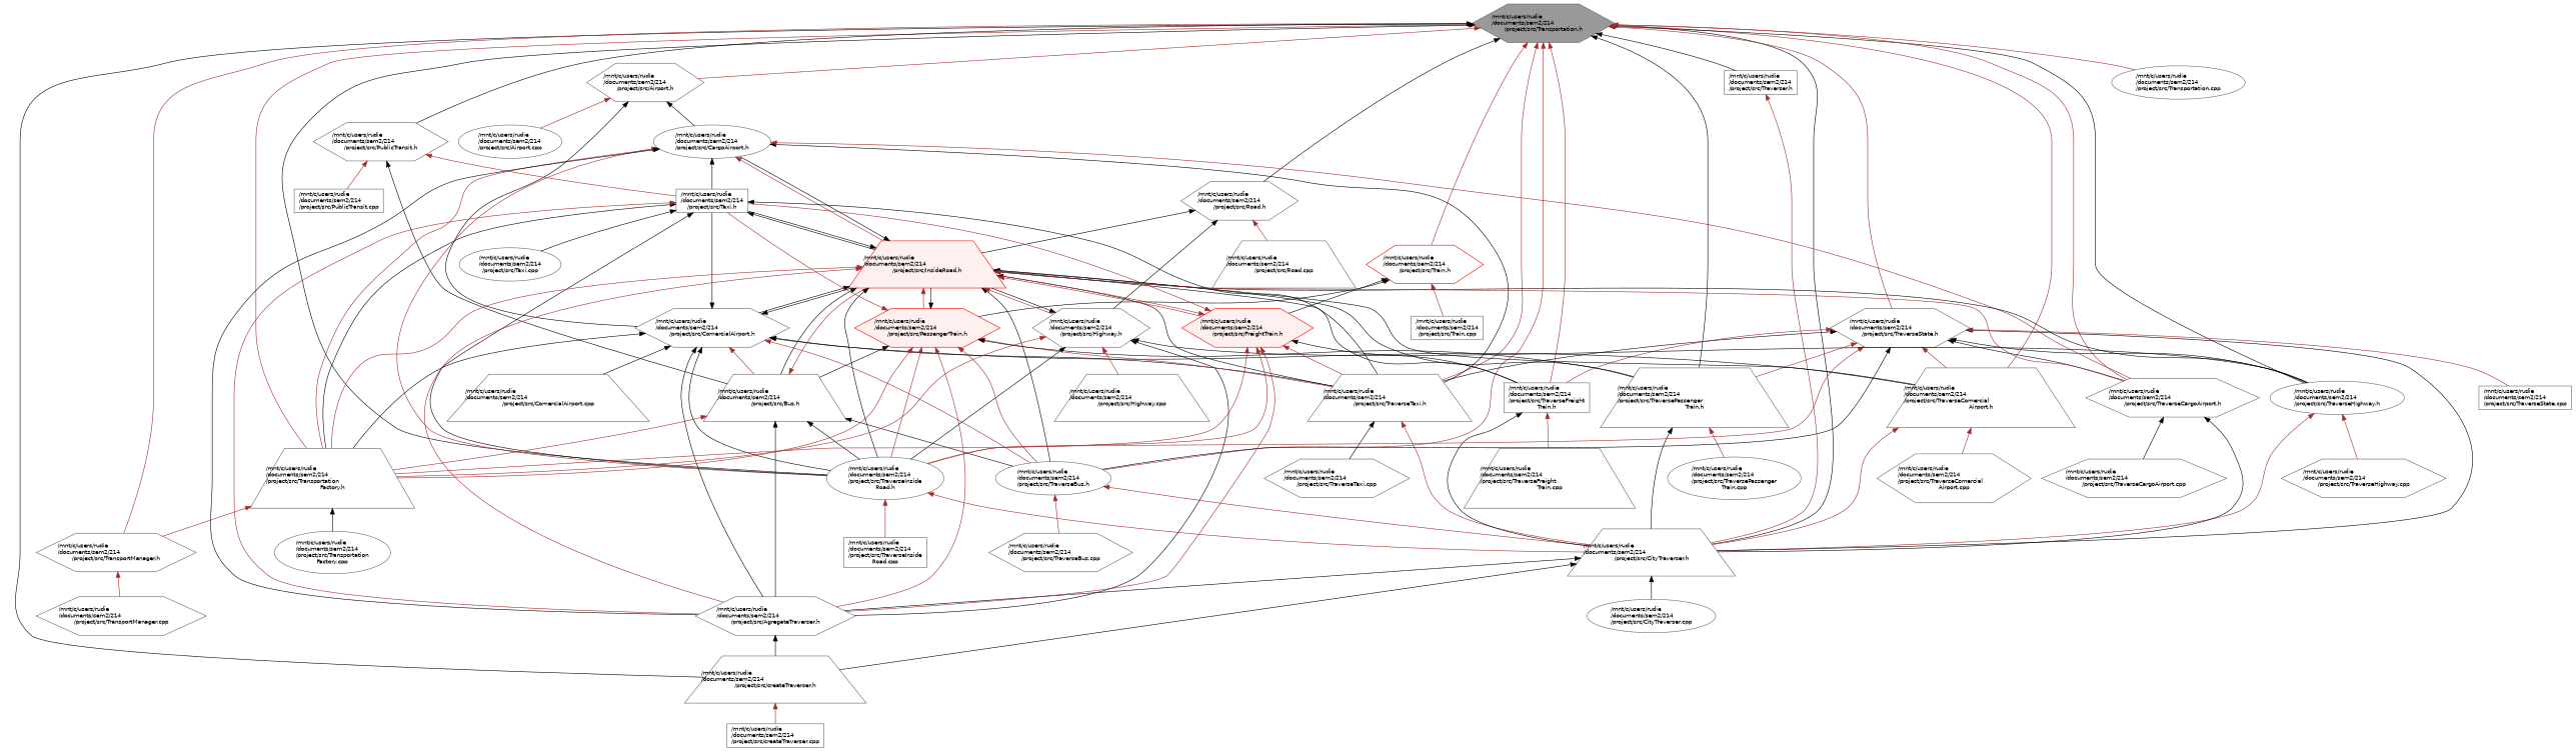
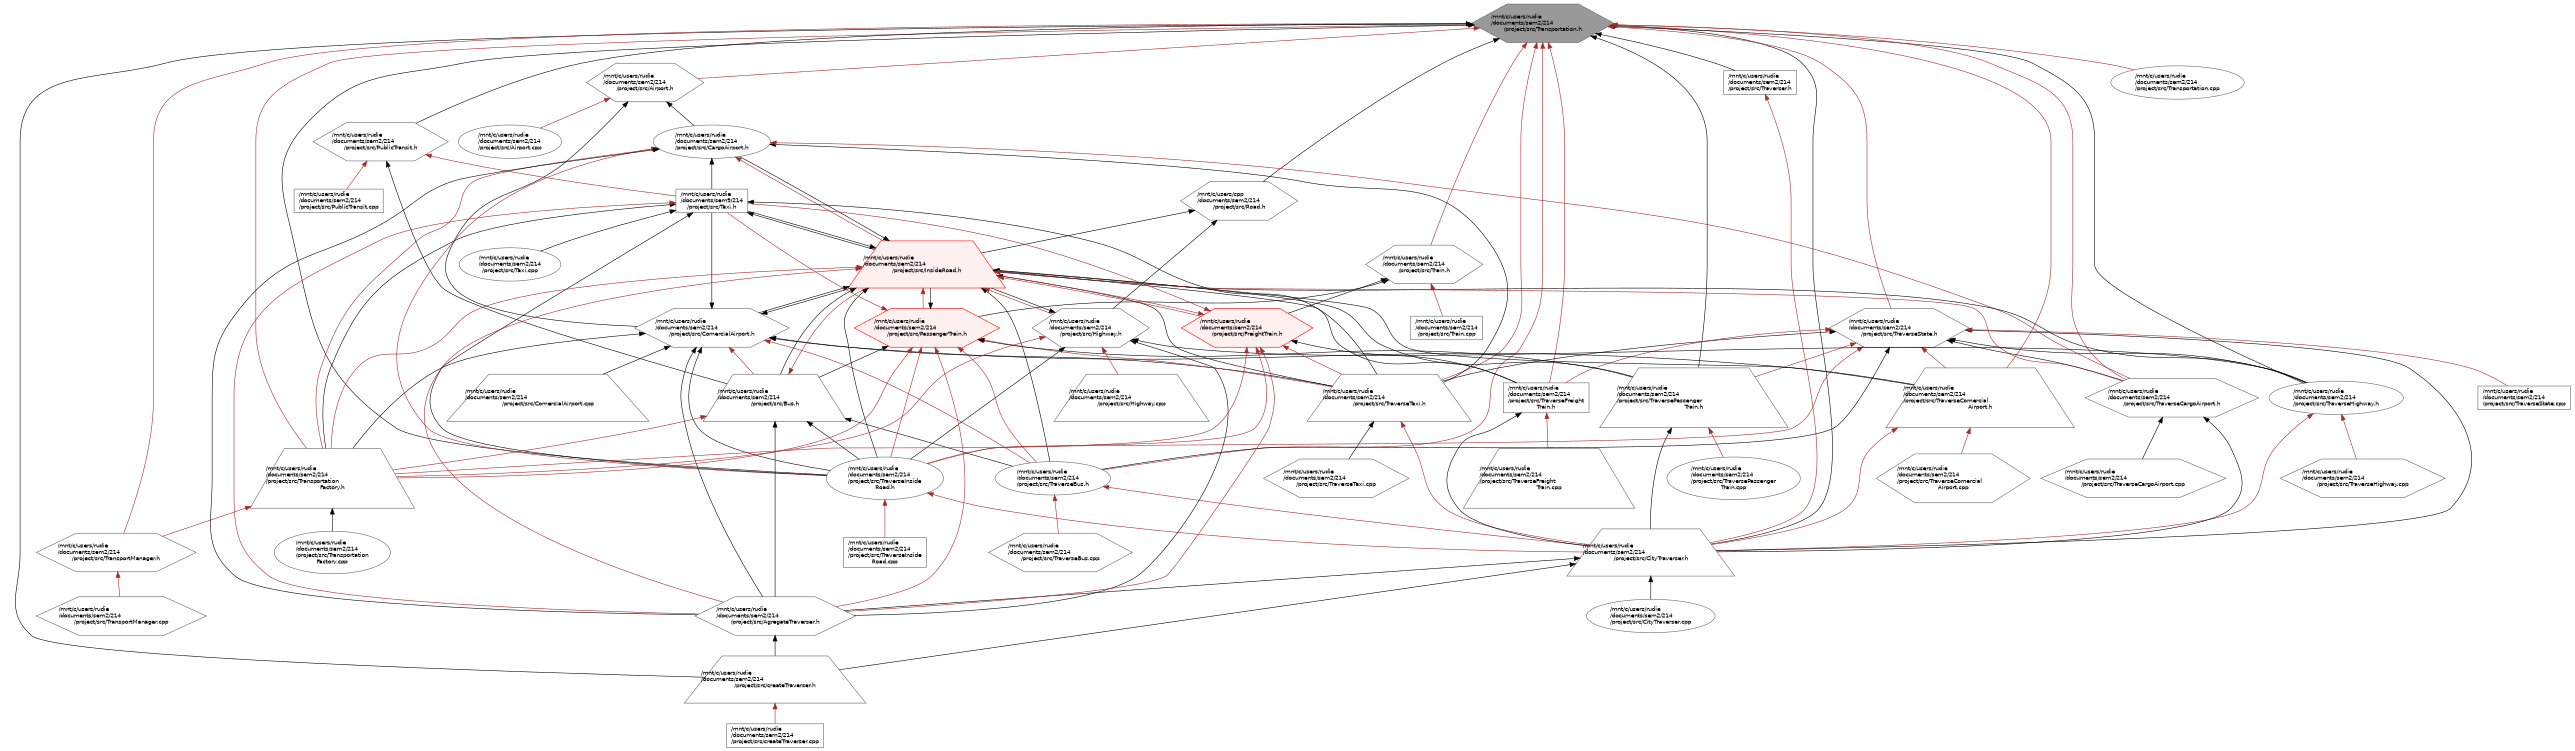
  digraph {
    node [color=grey40 fillcolor=white fontname=Helvetica fontsize=10 shape=hexagon style=filled]
    edge [color=black dir=back fontname=Helvetica fontsize=10 labelfontname=Helvetica labelfontsize=10 style=solid]
    n1 [color=gray40 fillcolor=grey60 fontcolor=black height=0.2 label="/mnt/c/users/rudie\l/documents/sem2/214\l/project/src/Transportation.h" width=0.4]
    n2 [height=0.2 label="/mnt/c/users/rudie\l/documents/sem2/214\l/project/src/Airport.h" width=0.4]
    n3 [height=0.2 label="/mnt/c/users/rudie\l/documents/sem2/214\l/project/src/createTraverser.h" shape=trapezium width=0.4]
    n4 [height=0.2 label="/mnt/c/users/rudie\l/documents/sem2/214\l/project/src/Transportation\lFactory.h" shape=trapezium width=0.4]
    n5 [height=0.2 label="/mnt/c/users/rudie\l/documents/sem2/214\l/project/src/TransportManager.h" width=0.4]
    n6 [height=0.2 label="/mnt/c/users/rudie\l/documents/sem2/214\l/project/src/TraverseBus.h" shape=ellipse width=0.4]
    n7 [height=0.2 label="/mnt/c/users/rudie\l/documents/sem2/214\l/project/src/CityTraverser.h" shape=trapezium width=0.4]
    n8 [height=0.2 label="/mnt/c/users/rudie\l/documents/sem2/214\l/project/src/TraverseInside\lRoad.h" shape=ellipse width=0.4]
    n9 [height=0.2 label="/mnt/c/users/rudie\l/documents/sem2/214\l/project/src/TraverseTaxi.h" shape=trapezium width=0.4]
    n10 [height=0.2 label="/mnt/c/users/rudie\l/documents/sem2/214\l/project/src/TraverseComercial\lAirport.h" shape=trapezium width=0.4]
    n11 [height=0.2 label="/mnt/c/users/rudie\l/documents/sem2/214\l/project/src/TraverseFreight\lTrain.h" shape=box width=0.4]
    n12 [height=0.2 label="/mnt/c/users/rudie\l/documents/sem2/214\l/project/src/TraverseHighway.h" shape=ellipse width=0.4]
    n13 [height=0.2 label="/mnt/c/users/rudie\l/documents/sem2/214\l/project/src/TraversePassenger\lTrain.h" shape=trapezium width=0.4]
    n14 [height=0.2 label="/mnt/c/users/rudie\l/documents/sem2/214\l/project/src/TraverseCargoAirport.h" width=0.4]
    n15 [height=0.2 label="/mnt/c/users/rudie\l/documents/sem2/214\l/project/src/PublicTransit.h" width=0.4]
-   n16 [height=0.2 label="/mnt/c/users/rudie\l/documents/sem2/214\l/project/src/Road.h" width=0.4]
-   n17 [color=red height=0.2 label="/mnt/c/users/rudie\l/documents/sem2/214\l/project/src/Train.h" width=0.4]
+   n16 [height=0.2 label="/mnt/c/users/cpp\l/documents/sem2/214\l/project/src/Road.h" width=0.4]
+   n17 [height=0.2 label="/mnt/c/users/rudie\l/documents/sem2/214\l/project/src/Train.h" width=0.4]
    n18 [height=0.2 label="/mnt/c/users/rudie\l/documents/sem2/214\l/project/src/Transportation.cpp" shape=ellipse width=0.4]
    n19 [height=0.2 label="/mnt/c/users/rudie\l/documents/sem2/214\l/project/src/TraverseState.h" width=0.4]
    n20 [height=0.2 label="/mnt/c/users/rudie\l/documents/sem2/214\l/project/src/Traverser.h" shape=box width=0.4]
    n21 [height=0.2 label="/mnt/c/users/rudie\l/documents/sem2/214\l/project/src/Airport.cpp" shape=ellipse width=0.4]
    n22 [height=0.2 label="/mnt/c/users/rudie\l/documents/sem2/214\l/project/src/CargoAirport.h" shape=ellipse width=0.4]
    n23 [height=0.2 label="/mnt/c/users/rudie\l/documents/sem2/214\l/project/src/ComercialAirport.h" width=0.4]
    n24 [height=0.2 label="/mnt/c/users/rudie\l/documents/sem2/214\l/project/src/createTraverser.cpp" shape=box width=0.4]
    n25 [height=0.2 label="/mnt/c/users/rudie\l/documents/sem2/214\l/project/src/Transportation\lFactory.cpp" shape=ellipse width=0.4]
    n26 [height=0.2 label="/mnt/c/users/rudie\l/documents/sem2/214\l/project/src/TransportManager.cpp" width=0.4]
    n27 [height=0.2 label="/mnt/c/users/rudie\l/documents/sem2/214\l/project/src/TraverseBus.cpp" width=0.4]
    n28 [height=0.2 label="/mnt/c/users/rudie\l/documents/sem2/214\l/project/src/AgregateTraverser.h" width=0.4]
    n29 [height=0.2 label="/mnt/c/users/rudie\l/documents/sem2/214\l/project/src/CityTraverser.cpp" shape=ellipse width=0.4]
    n30 [height=0.2 label="/mnt/c/users/rudie\l/documents/sem2/214\l/project/src/TraverseInside\lRoad.cpp" shape=box width=0.4]
    n31 [height=0.2 label="/mnt/c/users/rudie\l/documents/sem2/214\l/project/src/TraverseTaxi.cpp" width=0.4]
    n32 [height=0.2 label="/mnt/c/users/rudie\l/documents/sem2/214\l/project/src/TraverseComercial\lAirport.cpp" width=0.4]
    n33 [height=0.2 label="/mnt/c/users/rudie\l/documents/sem2/214\l/project/src/TraverseFreight\lTrain.cpp" shape=trapezium width=0.4]
    n34 [height=0.2 label="/mnt/c/users/rudie\l/documents/sem2/214\l/project/src/TraverseHighway.cpp" width=0.4]
    n35 [height=0.2 label="/mnt/c/users/rudie\l/documents/sem2/214\l/project/src/TraversePassenger\lTrain.cpp" shape=ellipse width=0.4]
    n36 [height=0.2 label="/mnt/c/users/rudie\l/documents/sem2/214\l/project/src/TraverseCargoAirport.cpp" width=0.4]
-   n37 [height=0.2 label="/mnt/c/users/rudie\l/documents/sem2/214\l/project/src/Taxi.h" shape=box width=0.4]
+   n37 [height=0.2 label="/mnt/c/users/rudie\l/documents/sem9/214\l/project/src/Taxi.h" shape=box width=0.4]
    n38 [height=0.2 label="/mnt/c/users/rudie\l/documents/sem2/214\l/project/src/Bus.h" shape=trapezium width=0.4]
    n39 [height=0.2 label="/mnt/c/users/rudie\l/documents/sem2/214\l/project/src/PublicTransit.cpp" shape=box width=0.4]
    n40 [color=red fillcolor="#FFF0F0" height=0.2 label="/mnt/c/users/rudie\l/documents/sem2/214\l/project/src/InsideRoad.h" shape=trapezium width=0.4]
    n41 [height=0.2 label="/mnt/c/users/rudie\l/documents/sem2/214\l/project/src/Highway.h" width=0.4]
-   n42 [height=0.2 label="/mnt/c/users/rudie\l/documents/sem2/214\l/project/src/Road.cpp" shape=trapezium width=0.4]
    n43 [color=red fillcolor="#FFF0F0" height=0.2 label="/mnt/c/users/rudie\l/documents/sem2/214\l/project/src/FreightTrain.h" width=0.4]
    n44 [color=red fillcolor="#FFF0F0" height=0.2 label="/mnt/c/users/rudie\l/documents/sem2/214\l/project/src/PassengerTrain.h" width=0.4]
    n45 [height=0.2 label="/mnt/c/users/rudie\l/documents/sem2/214\l/project/src/Train.cpp" shape=box width=0.4]
    n46 [height=0.2 label="/mnt/c/users/rudie\l/documents/sem2/214\l/project/src/TraverseState.cpp" shape=box width=0.4]
    n47 [height=0.2 label="/mnt/c/users/rudie\l/documents/sem2/214\l/project/src/ComercialAirport.cpp" shape=trapezium width=0.4]
    n48 [height=0.2 label="/mnt/c/users/rudie\l/documents/sem2/214\l/project/src/Taxi.cpp" shape=ellipse width=0.4]
    n49 [height=0.2 label="/mnt/c/users/rudie\l/documents/sem2/214\l/project/src/Highway.cpp" shape=trapezium width=0.4]
    n1 -> n2 [color=brown]
    n1 -> n3
    n1 -> n4 [color=brown]
    n1 -> n5 [color=brown]
    n1 -> n6 [color=brown]
    n1 -> n7
    n1 -> n8
    n1 -> n9 [color=brown]
    n1 -> n10 [color=brown]
    n1 -> n11 [color=brown]
    n1 -> n12
    n1 -> n13
    n1 -> n14 [color=brown]
    n1 -> n15
    n1 -> n16
    n1 -> n17 [color=brown]
    n1 -> n18 [color=brown]
    n1 -> n19 [color=brown]
    n1 -> n20
    n2 -> n21 [color=brown]
    n2 -> n22
    n2 -> n23
    n3 -> n24 [color=brown]
    n4 -> n5 [color=brown]
    n4 -> n25
    n5 -> n26 [color=brown]
    n6 -> n7 [color=brown]
    n6 -> n27 [color=brown]
    n7 -> n3
    n7 -> n28
    n7 -> n29
    n8 -> n7 [color=brown]
    n8 -> n30 [color=brown]
    n9 -> n7 [color=brown]
    n9 -> n31
    n10 -> n7 [color=brown]
    n10 -> n32 [color=brown]
    n11 -> n7
    n11 -> n33 [color=brown]
    n12 -> n7 [color=brown]
    n12 -> n34 [color=brown]
    n13 -> n7
    n13 -> n35 [color=brown]
    n14 -> n7
    n14 -> n36
    n15 -> n37 [color=brown]
    n15 -> n38
    n15 -> n39 [color=brown]
    n16 -> n40
    n16 -> n41
-   n16 -> n42 [color=brown]
    n17 -> n43
    n17 -> n44
    n17 -> n45 [color=brown]
    n19 -> n6
    n19 -> n7
    n19 -> n8 [color=brown]
    n19 -> n9
    n19 -> n10 [color=brown]
    n19 -> n11 [color=brown]
    n19 -> n12
    n19 -> n13 [color=brown]
    n19 -> n14
    n19 -> n46 [color=brown]
    n20 -> n7 [color=brown]
    n22 -> n4 [color=brown]
    n22 -> n8 [color=brown]
    n22 -> n9
    n22 -> n14 [color=brown]
    n22 -> n28
    n22 -> n37
    n22 -> n40 [color=brown]
    n23 -> n4
    n23 -> n6 [color=brown]
    n23 -> n8
    n23 -> n9
    n23 -> n10
    n23 -> n28
    n23 -> n37
    n23 -> n38 [color=brown]
    n23 -> n40
    n23 -> n47
    n28 -> n3
    n37 -> n4
    n37 -> n8
    n37 -> n9
    n37 -> n28 [color=brown]
    n37 -> n40
    n37 -> n48
    n38 -> n4 [color=brown]
    n38 -> n6
    n38 -> n8
    n38 -> n28
    n38 -> n40 [color=brown]
    n40 -> n4 [color=brown]
    n40 -> n6
    n40 -> n8
    n40 -> n9
    n40 -> n10
    n40 -> n11
    n40 -> n12
    n40 -> n13
    n40 -> n14 [color=brown]
    n40 -> n22
    n40 -> n23
    n40 -> n28 [color=brown]
    n40 -> n37
    n40 -> n38
    n40 -> n41 [color=brown]
    n40 -> n43 [color=brown]
    n40 -> n44 [color=brown]
    n41 -> n4 [color=brown]
    n41 -> n8
    n41 -> n12
    n41 -> n28
    n41 -> n40
    n41 -> n49 [color=brown]
    n43 -> n4 [color=brown]
    n43 -> n8 [color=brown]
    n43 -> n9 [color=brown]
    n43 -> n11
    n43 -> n28 [color=brown]
    n43 -> n37 [color=brown]
    n43 -> n40 [color=brown]
    n44 -> n4 [color=brown]
    n44 -> n6 [color=brown]
    n44 -> n8 [color=brown]
    n44 -> n9 [color=brown]
    n44 -> n13
    n44 -> n28 [color=brown]
    n44 -> n37 [color=brown]
    n44 -> n38
    n44 -> n40
  }
